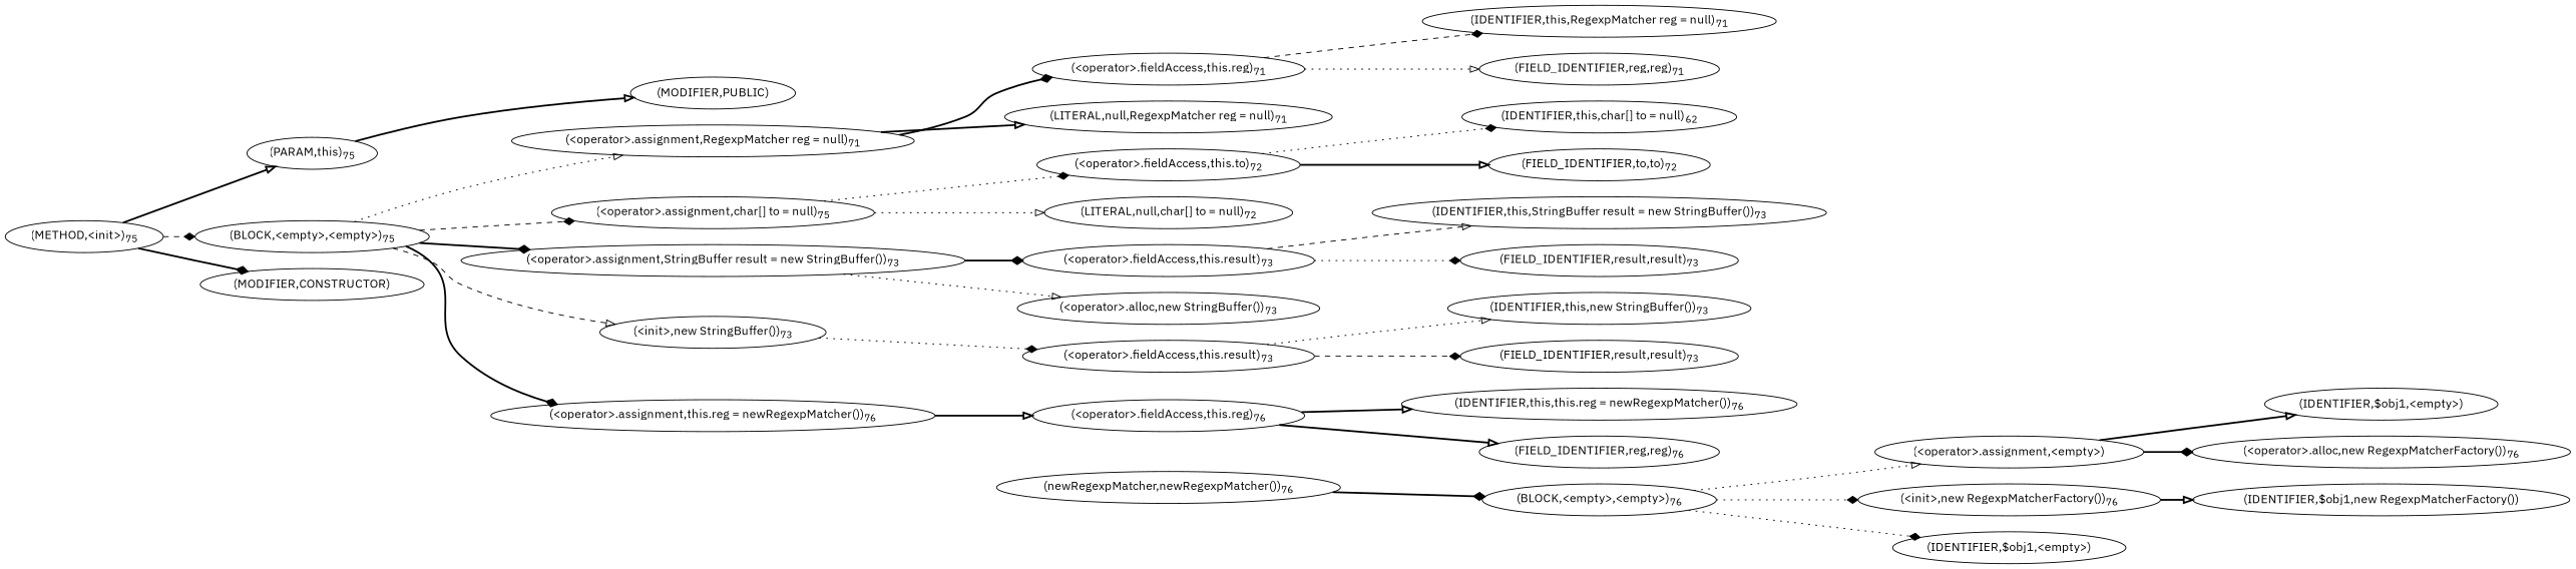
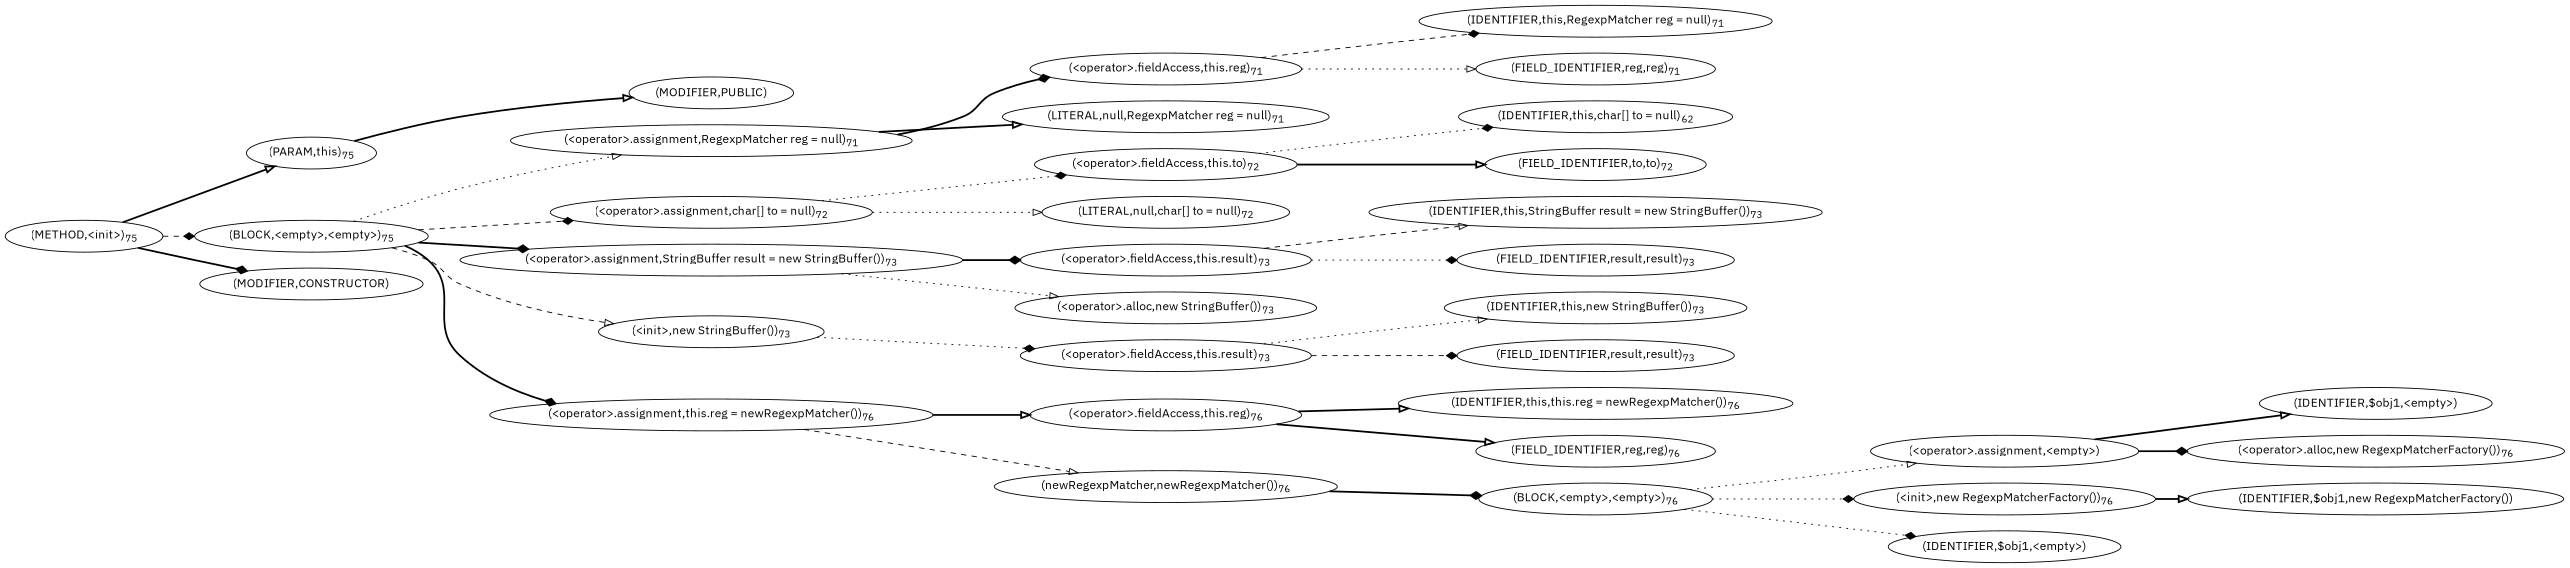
  digraph {
    fontname="IBM Plex Sans"
    rankdir=LR
    node [fontname="IBM Plex Sans"]
    edge [arrowhead=onormal fontname="IBM Plex Sans" style=bold]
    n1 [label=<(METHOD,&lt;init&gt;)<SUB>75</SUB>>]
    n2 [label=<(PARAM,this)<SUB>75</SUB>>]
    n3 [label=<(BLOCK,&lt;empty&gt;,&lt;empty&gt;)<SUB>75</SUB>>]
    n4 [label=<(MODIFIER,CONSTRUCTOR)>]
    n5 [label=<(MODIFIER,PUBLIC)>]
    n6 [label=<(&lt;operator&gt;.assignment,RegexpMatcher reg = null)<SUB>71</SUB>>]
-   n7 [label=<(&lt;operator&gt;.assignment,char[] to = null)<SUB>75</SUB>>]
+   n7 [label=<(&lt;operator&gt;.assignment,char[] to = null)<SUB>72</SUB>>]
    n8 [label=<(&lt;operator&gt;.assignment,StringBuffer result = new StringBuffer())<SUB>73</SUB>>]
    n9 [label=<(&lt;init&gt;,new StringBuffer())<SUB>73</SUB>>]
    n10 [label=<(&lt;operator&gt;.assignment,this.reg = newRegexpMatcher())<SUB>76</SUB>>]
    n11 [label=<(&lt;operator&gt;.fieldAccess,this.reg)<SUB>71</SUB>>]
    n12 [label=<(LITERAL,null,RegexpMatcher reg = null)<SUB>71</SUB>>]
    n13 [label=<(&lt;operator&gt;.fieldAccess,this.to)<SUB>72</SUB>>]
    n14 [label=<(LITERAL,null,char[] to = null)<SUB>72</SUB>>]
    n15 [label=<(&lt;operator&gt;.fieldAccess,this.result)<SUB>73</SUB>>]
    n16 [label=<(&lt;operator&gt;.alloc,new StringBuffer())<SUB>73</SUB>>]
    n17 [label=<(&lt;operator&gt;.fieldAccess,this.result)<SUB>73</SUB>>]
    n18 [label=<(&lt;operator&gt;.fieldAccess,this.reg)<SUB>76</SUB>>]
    n19 [label=<(newRegexpMatcher,newRegexpMatcher())<SUB>76</SUB>>]
    n20 [label=<(IDENTIFIER,this,RegexpMatcher reg = null)<SUB>71</SUB>>]
    n21 [label=<(FIELD_IDENTIFIER,reg,reg)<SUB>71</SUB>>]
    n22 [label=<(IDENTIFIER,this,char[] to = null)<SUB>62</SUB>>]
    n23 [label=<(FIELD_IDENTIFIER,to,to)<SUB>72</SUB>>]
    n24 [label=<(IDENTIFIER,this,StringBuffer result = new StringBuffer())<SUB>73</SUB>>]
    n25 [label=<(FIELD_IDENTIFIER,result,result)<SUB>73</SUB>>]
    n26 [label=<(IDENTIFIER,this,new StringBuffer())<SUB>73</SUB>>]
    n27 [label=<(FIELD_IDENTIFIER,result,result)<SUB>73</SUB>>]
    n28 [label=<(IDENTIFIER,this,this.reg = newRegexpMatcher())<SUB>76</SUB>>]
    n29 [label=<(FIELD_IDENTIFIER,reg,reg)<SUB>76</SUB>>]
    n30 [label=<(BLOCK,&lt;empty&gt;,&lt;empty&gt;)<SUB>76</SUB>>]
    n31 [label=<(&lt;operator&gt;.assignment,&lt;empty&gt;)>]
    n32 [label=<(&lt;init&gt;,new RegexpMatcherFactory())<SUB>76</SUB>>]
    n33 [label=<(IDENTIFIER,$obj1,&lt;empty&gt;)>]
    n34 [label=<(IDENTIFIER,$obj1,&lt;empty&gt;)>]
    n35 [label=<(&lt;operator&gt;.alloc,new RegexpMatcherFactory())<SUB>76</SUB>>]
    n36 [label=<(IDENTIFIER,$obj1,new RegexpMatcherFactory())>]
    n1 -> n2
    n1 -> n3 [arrowhead=diamond style=dashed]
    n1 -> n4 [arrowhead=diamond]
    n2 -> n5
    n3 -> n6 [style=dotted]
    n3 -> n7 [arrowhead=diamond style=dashed]
    n3 -> n8 [arrowhead=diamond]
    n3 -> n9 [style=dashed]
    n3 -> n10 [arrowhead=diamond]
    n6 -> n11 [arrowhead=diamond]
    n6 -> n12
    n7 -> n13 [arrowhead=diamond style=dotted]
    n7 -> n14 [style=dotted]
    n8 -> n15 [arrowhead=diamond]
    n8 -> n16 [style=dotted]
    n9 -> n17 [arrowhead=diamond style=dotted]
    n10 -> n18
+   n10 -> n19 [style=dashed]
    n11 -> n20 [arrowhead=diamond style=dashed]
    n11 -> n21 [style=dotted]
    n13 -> n22 [arrowhead=diamond style=dotted]
    n13 -> n23
    n15 -> n24 [style=dashed]
    n15 -> n25 [arrowhead=diamond style=dotted]
    n17 -> n26 [style=dotted]
    n17 -> n27 [arrowhead=diamond style=dashed]
    n18 -> n28
    n18 -> n29
    n19 -> n30 [arrowhead=diamond]
    n30 -> n31 [style=dotted]
    n30 -> n32 [arrowhead=diamond style=dotted]
    n30 -> n33 [arrowhead=diamond style=dotted]
    n31 -> n34
    n31 -> n35 [arrowhead=diamond]
    n32 -> n36
  }
